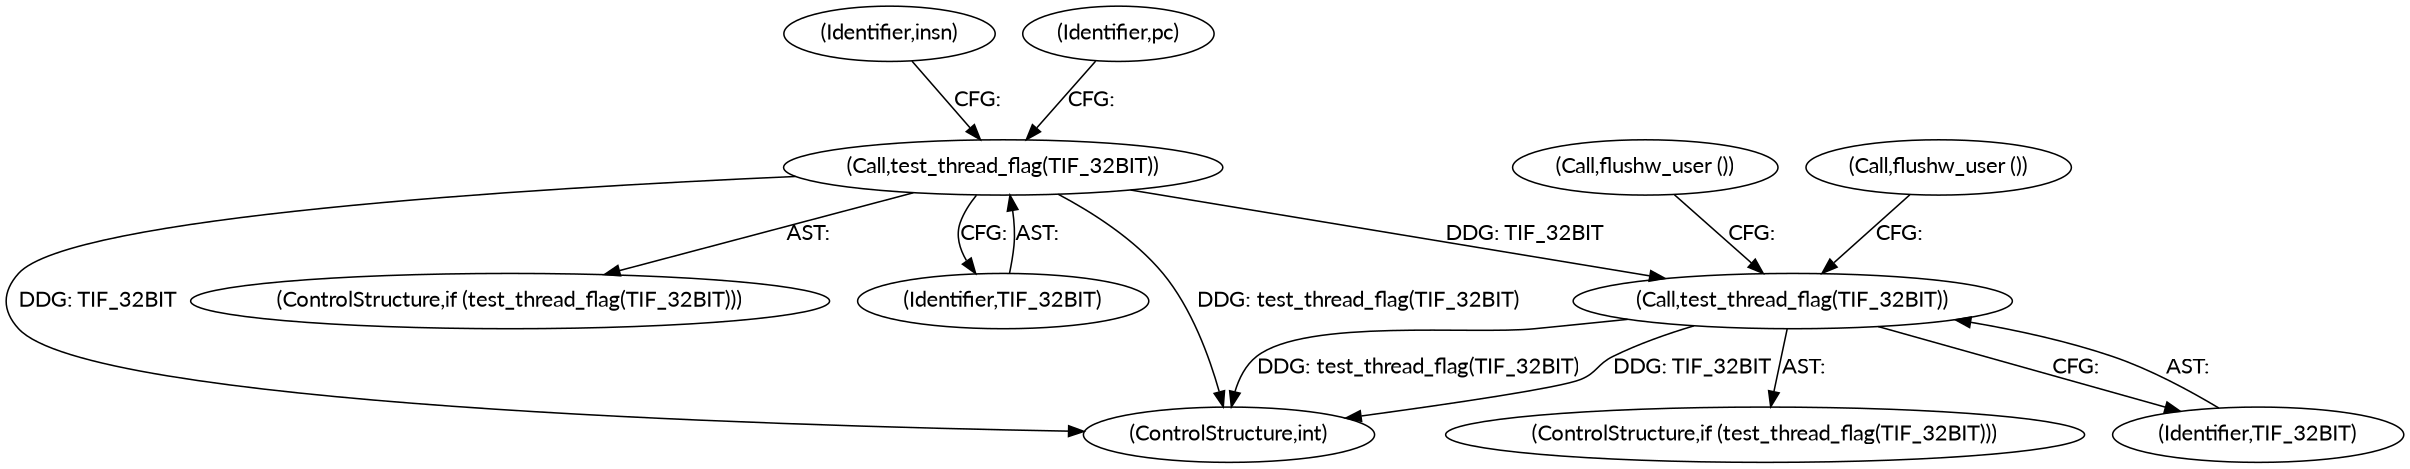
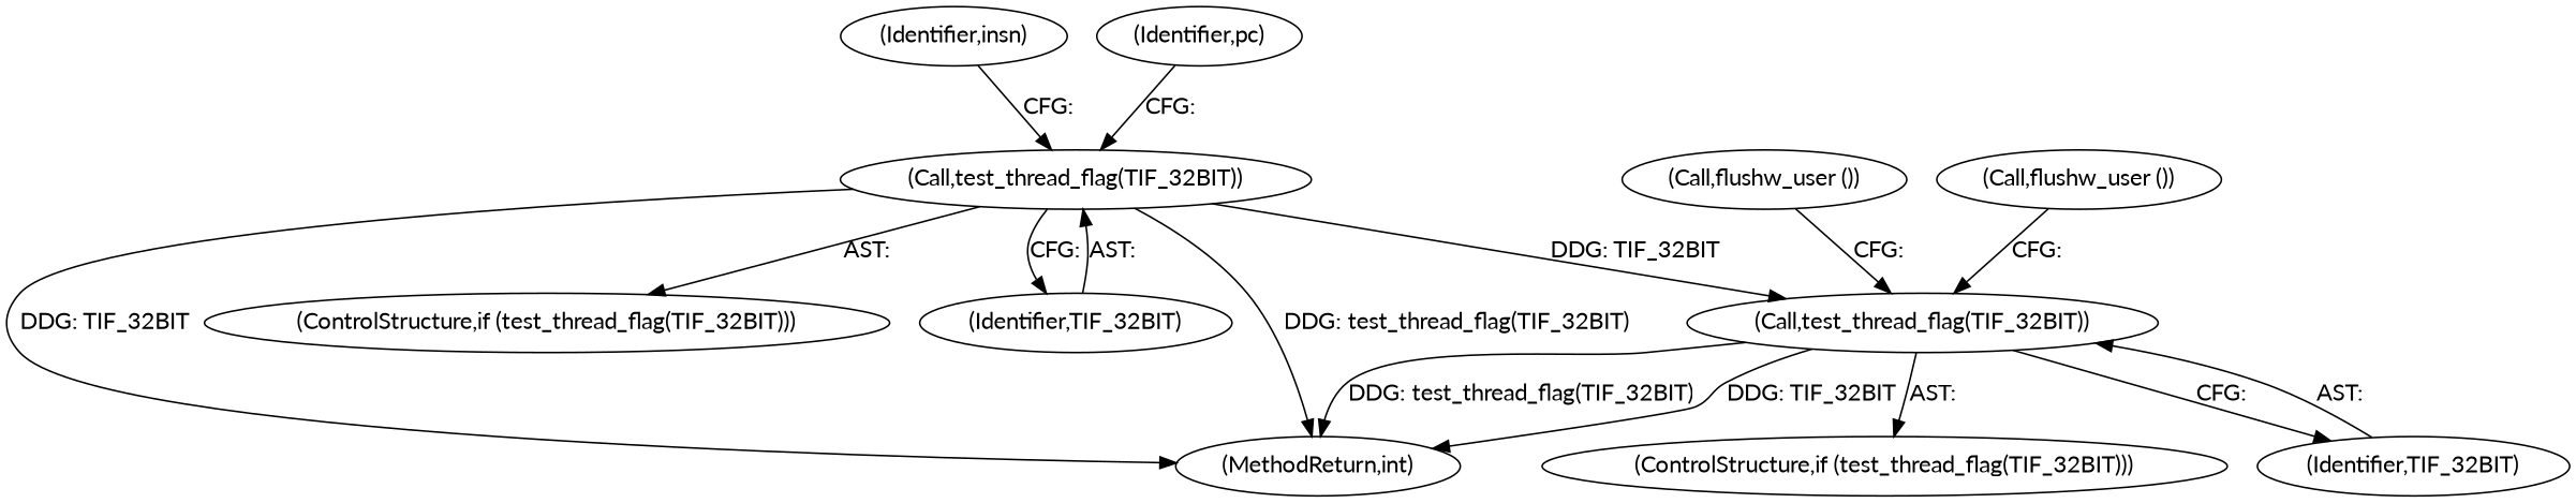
  digraph {
    fontname=Lato
    node [fontname=Lato]
    edge [fontname=Lato]
    n1 [label="(Call,test_thread_flag(TIF_32BIT))"]
    n2 [label="(Identifier,TIF_32BIT)"]
-   n3 [label="(ControlStructure,int)"]
+   n3 [label="(MethodReturn,int)"]
    n4 [label="(ControlStructure,if (test_thread_flag(TIF_32BIT)))"]
    n5 [label="(Call,test_thread_flag(TIF_32BIT))"]
    n6 [label="(ControlStructure,if (test_thread_flag(TIF_32BIT)))"]
    n7 [label="(Identifier,TIF_32BIT)"]
    n8 [label="(Identifier,insn)"]
    n9 [label="(Call,flushw_user ())"]
    n10 [label="(Call,flushw_user ())"]
    n11 [label="(Identifier,pc)"]
    n1 -> n2 [label="CFG: "]
    n1 -> n3 [label="DDG: test_thread_flag(TIF_32BIT)"]
    n1 -> n3 [label="DDG: TIF_32BIT"]
    n1 -> n4 [label="AST: "]
    n2 -> n1 [label="AST: "]
    n5 -> n1 [label="DDG: TIF_32BIT"]
    n5 -> n3 [label="DDG: test_thread_flag(TIF_32BIT)"]
    n5 -> n3 [label="DDG: TIF_32BIT"]
    n5 -> n6 [label="AST: "]
    n5 -> n7 [label="CFG: "]
    n7 -> n5 [label="AST: "]
    n8 -> n5 [label="CFG: "]
    n9 -> n1 [label="CFG: "]
    n10 -> n1 [label="CFG: "]
    n11 -> n5 [label="CFG: "]
  }
